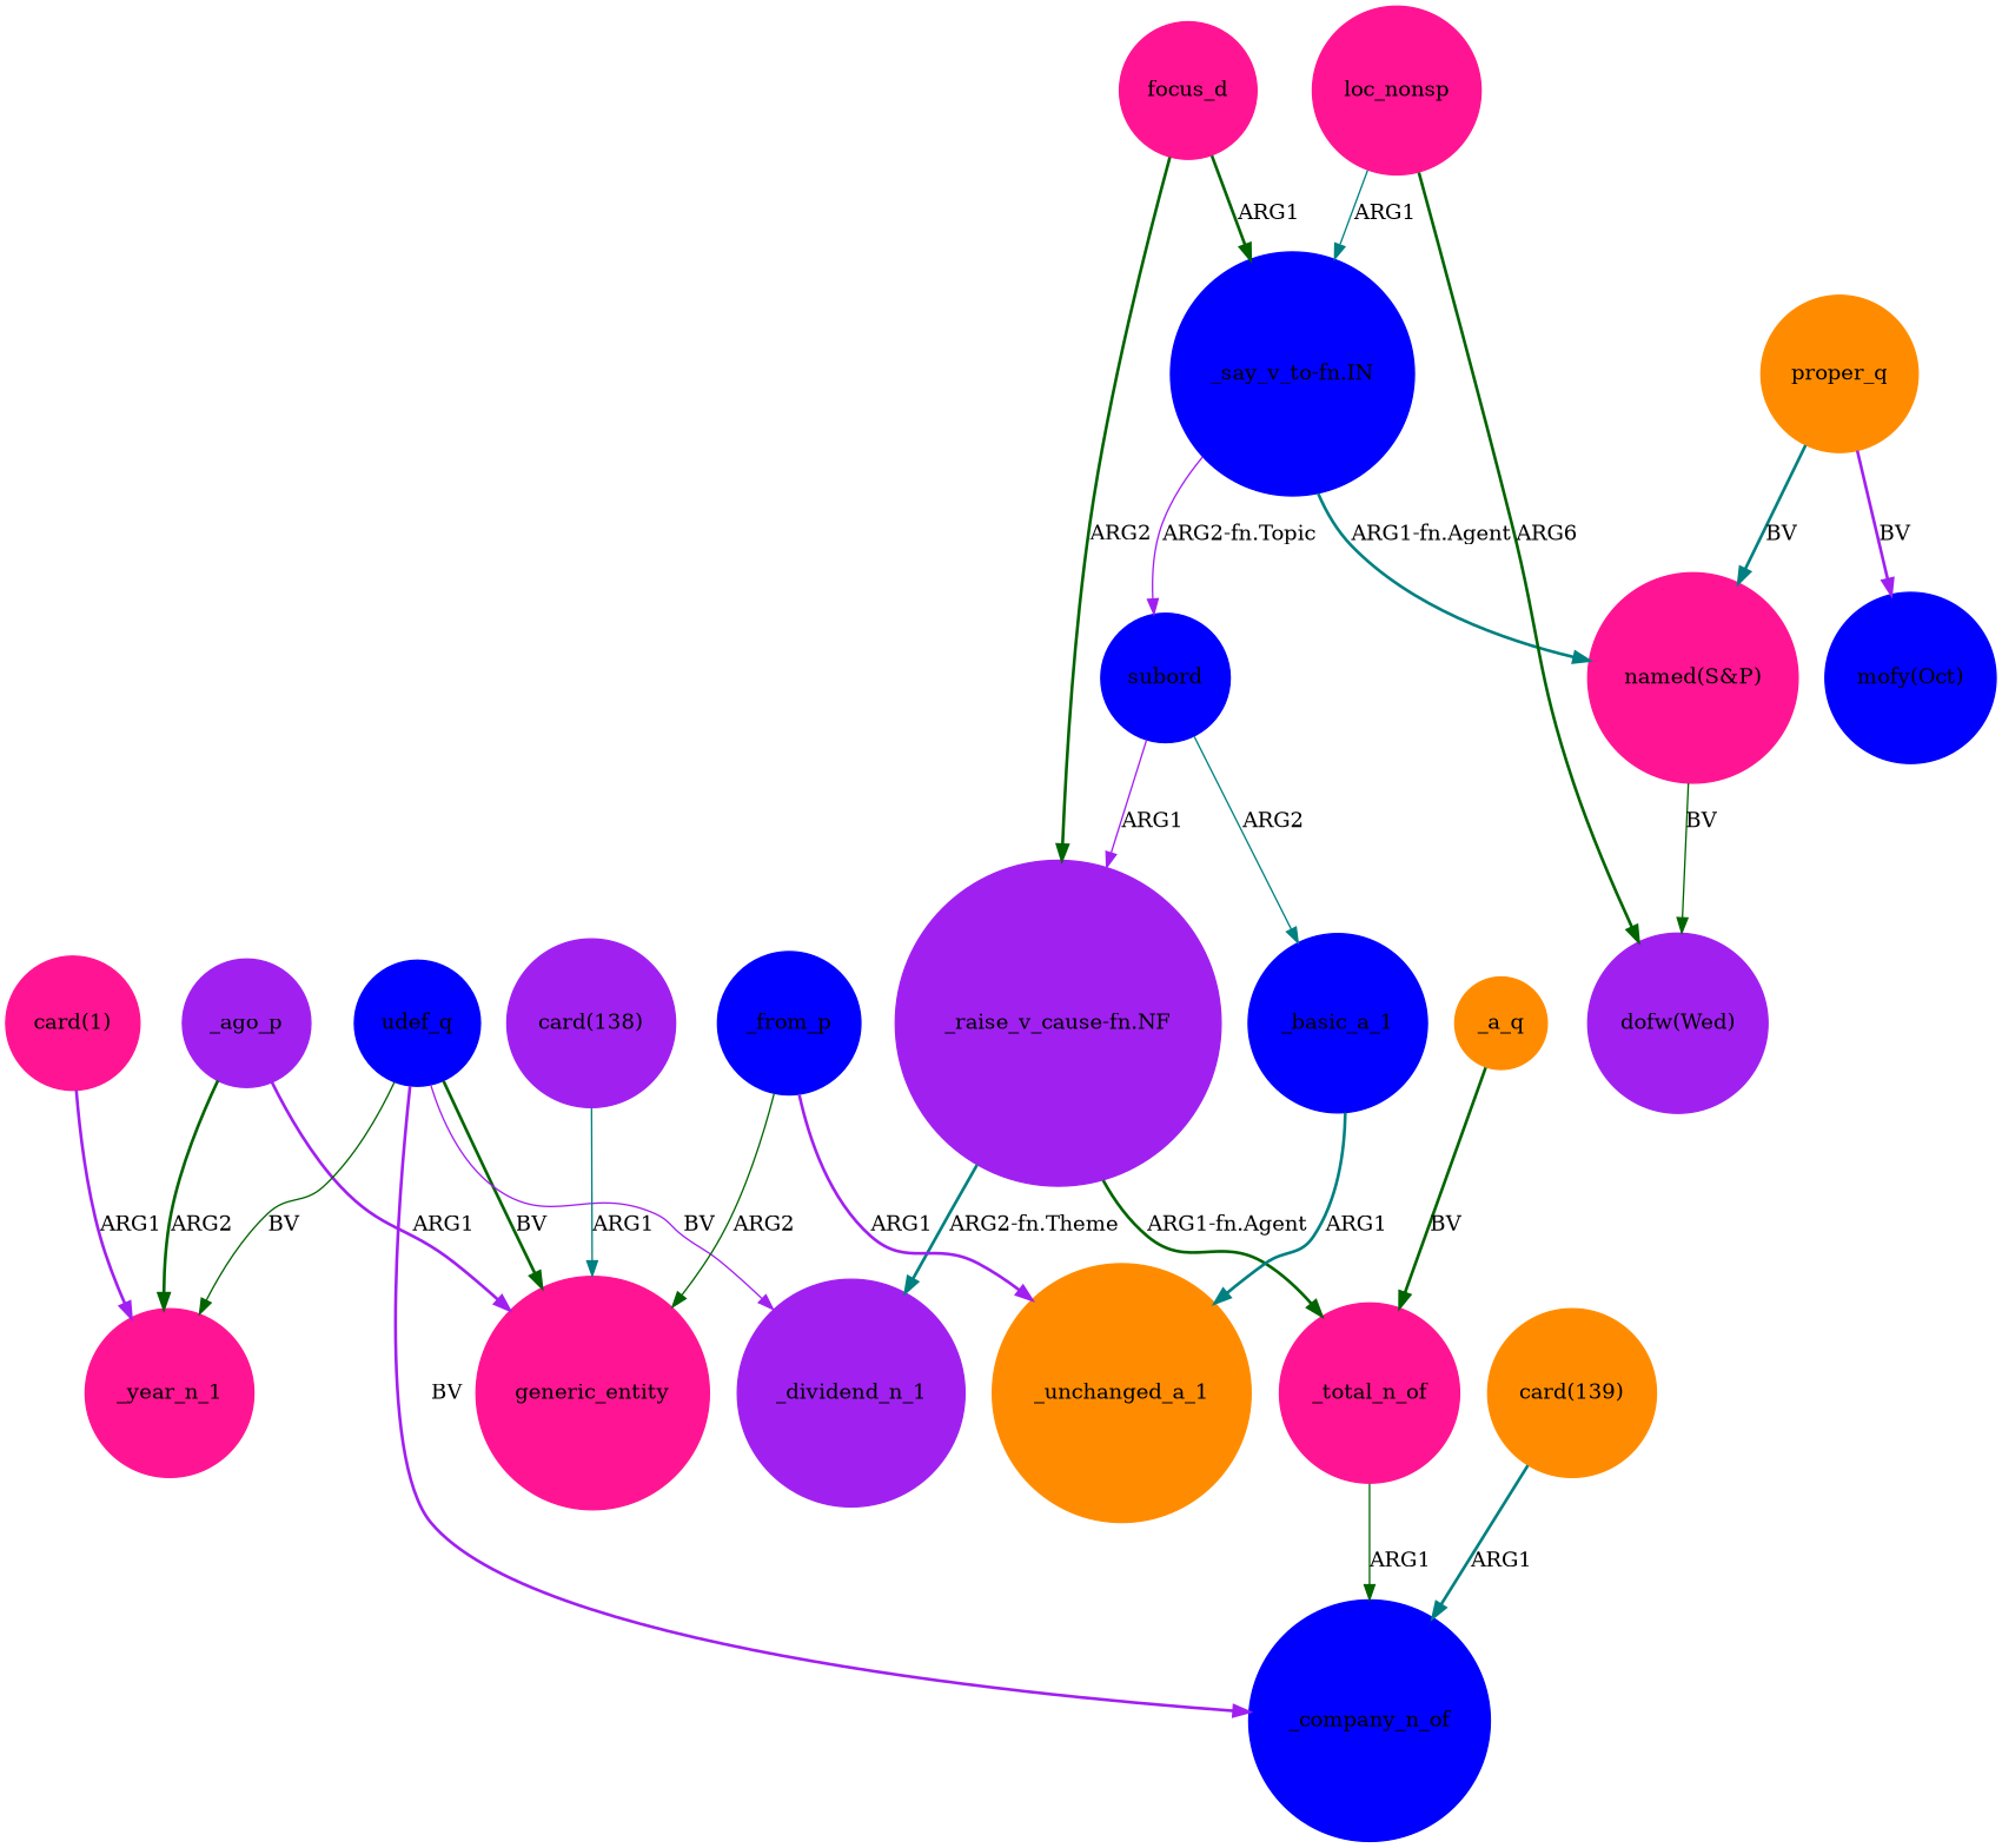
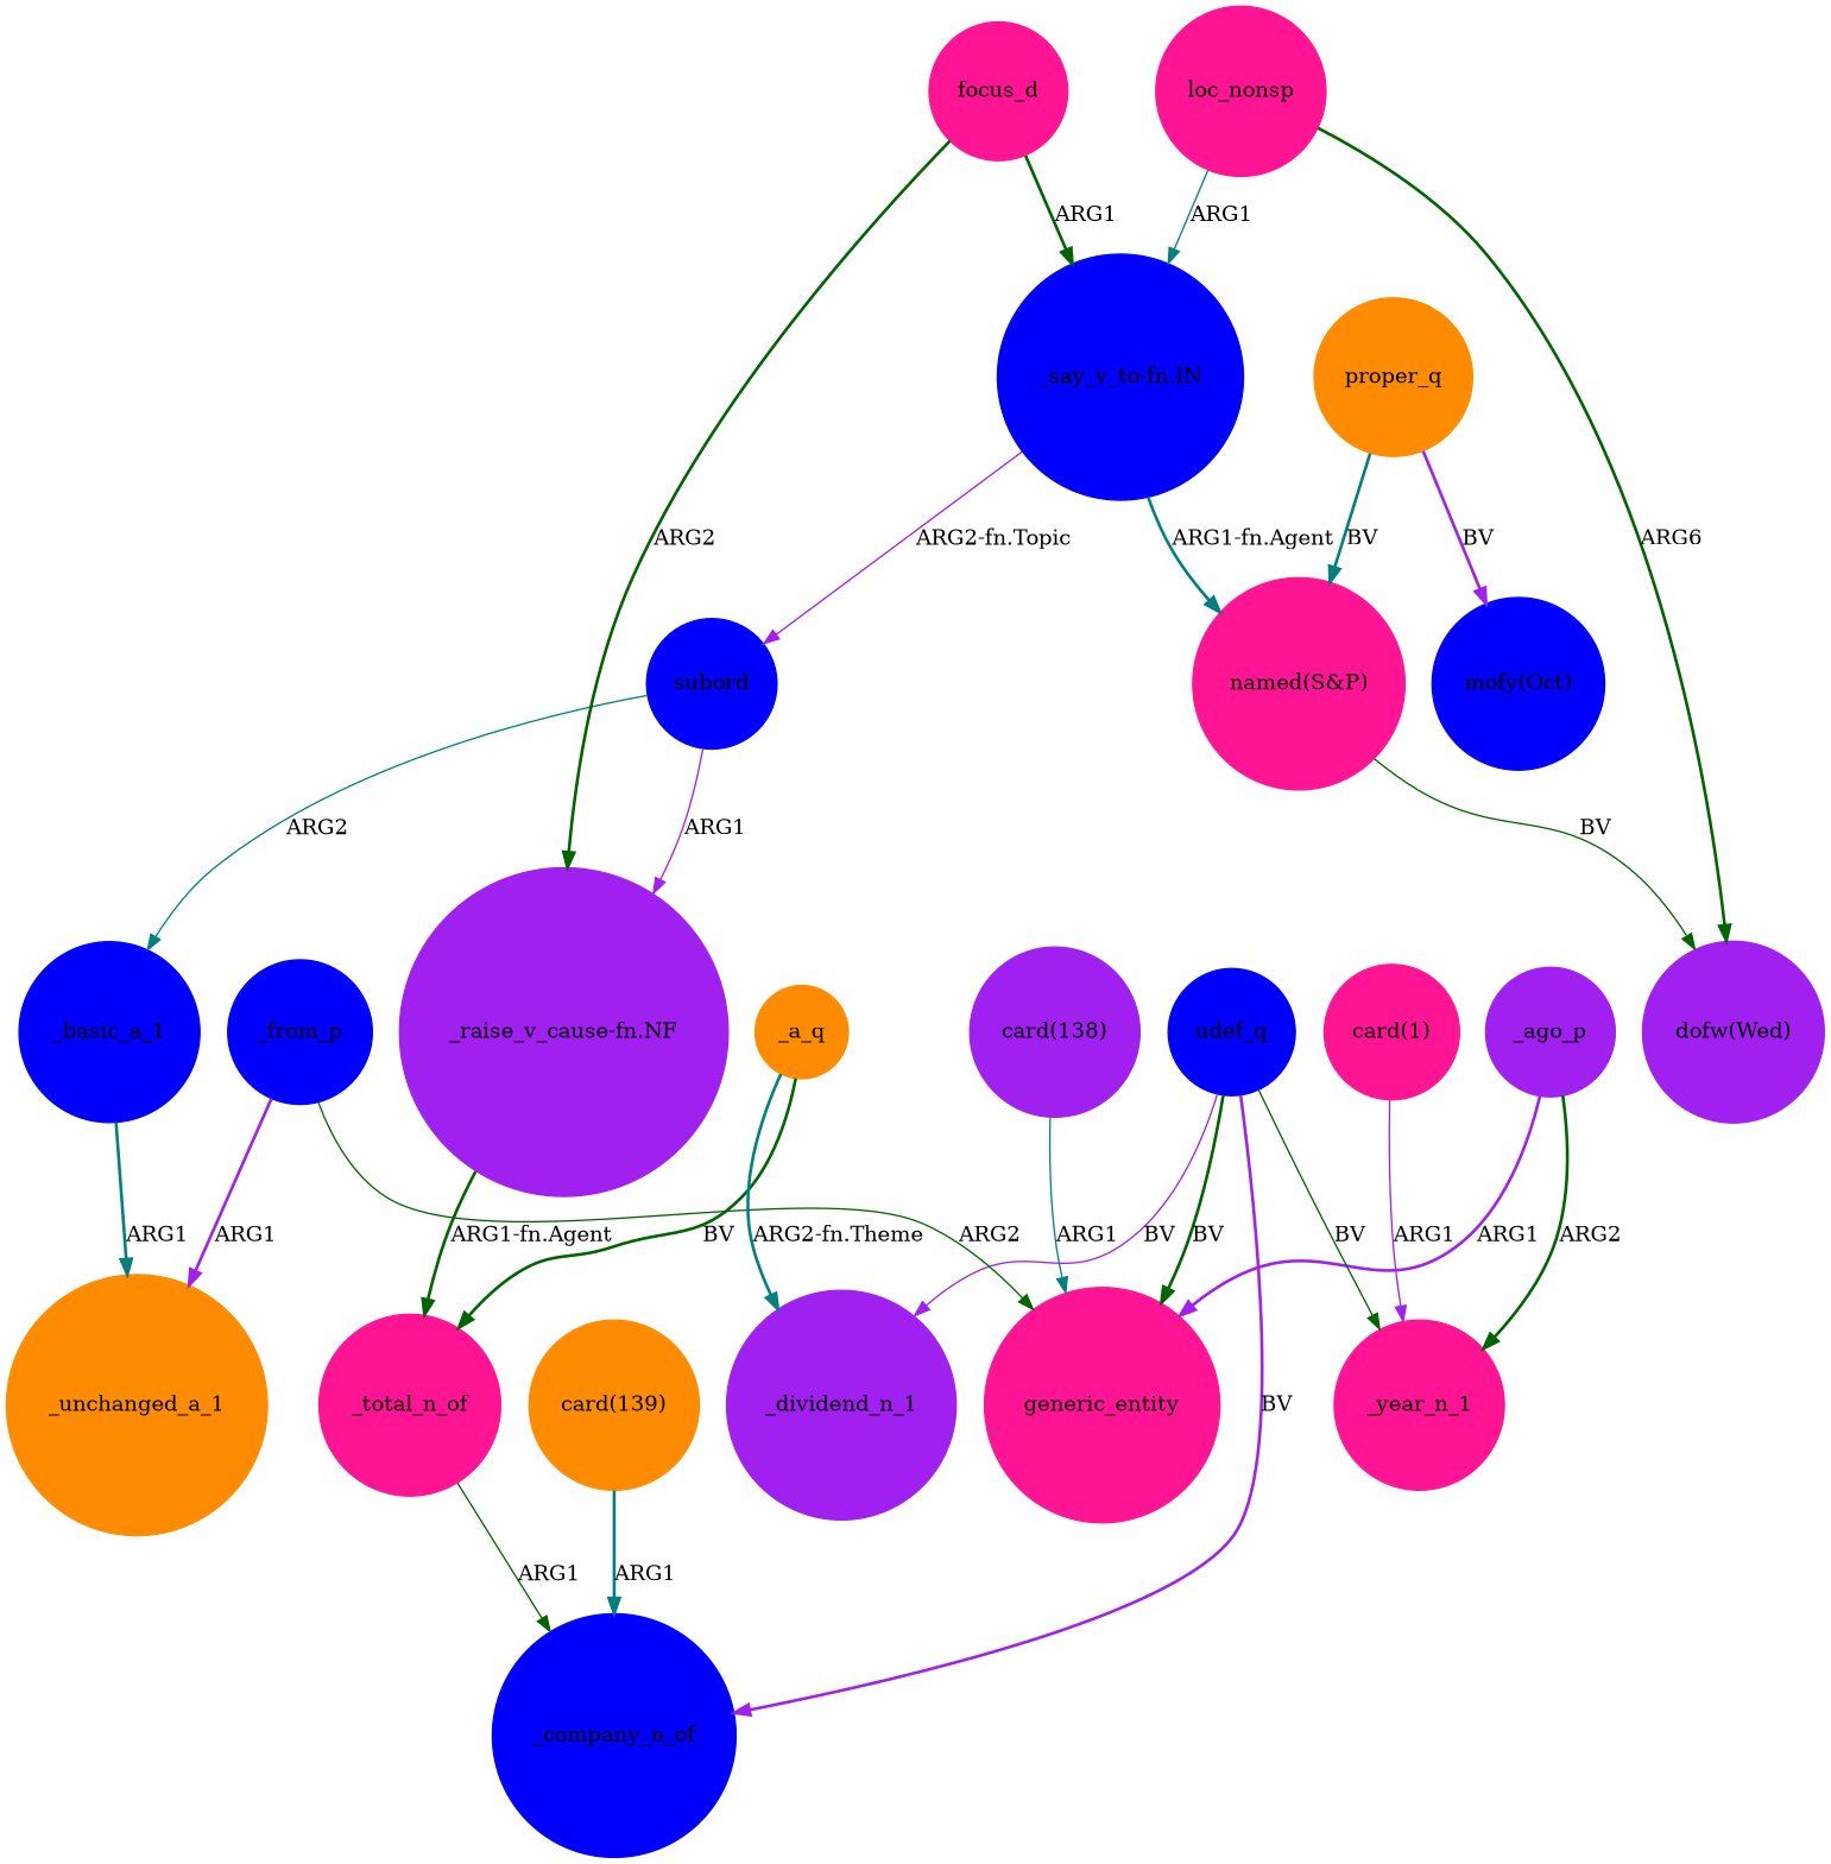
  digraph {
    node [color=blue shape=circle style=filled]
    edge [color=darkgreen style=bold]
    _company_n_of
    _total_n_of [color=deeppink]
    _ago_p [color=purple]
    generic_entity [color=deeppink]
    _year_n_1 [color=deeppink]
    subord
    "_raise_v_cause-fn.NF" [color=purple]
    _basic_a_1
    _dividend_n_1 [color=purple]
    _unchanged_a_1 [color=darkorange]
    udef_q
    "_say_v_to-fn.IN"
    "named(S&P)" [color=deeppink]
    "dofw(Wed)" [color=purple]
    "card(138)" [color=purple]
    focus_d [color=deeppink]
    "mofy(Oct)"
    proper_q [color=darkorange]
    _from_p
    "card(139)" [color=darkorange]
    loc_nonsp [color=deeppink]
    "card(1)" [color=deeppink]
    _a_q [color=darkorange]
    _total_n_of -> _company_n_of [label=ARG1 style=solid]
    _ago_p -> generic_entity [color=purple label=ARG1]
    _ago_p -> _year_n_1 [label=ARG2]
    subord -> "_raise_v_cause-fn.NF" [color=purple label=ARG1 style=solid]
    subord -> _basic_a_1 [color=teal label=ARG2 style=solid]
    "_raise_v_cause-fn.NF" -> _total_n_of [label="ARG1-fn.Agent"]
-   "_raise_v_cause-fn.NF" -> _dividend_n_1 [color=teal label="ARG2-fn.Theme"]
+   _a_q -> _dividend_n_1 [color=teal label="ARG2-fn.Theme"]
    _basic_a_1 -> _unchanged_a_1 [color=teal label=ARG1]
    udef_q -> _company_n_of [color=purple label=BV]
    udef_q -> generic_entity [label=BV]
    udef_q -> _year_n_1 [label=BV style=solid]
    udef_q -> _dividend_n_1 [color=purple label=BV style=solid]
    "_say_v_to-fn.IN" -> subord [color=purple label="ARG2-fn.Topic" style=solid]
    "_say_v_to-fn.IN" -> "named(S&P)" [color=teal label="ARG1-fn.Agent"]
    "named(S&P)" -> "dofw(Wed)" [label=BV style=solid]
    "card(138)" -> generic_entity [color=teal label=ARG1 style=solid]
    focus_d -> "_raise_v_cause-fn.NF" [label=ARG2]
    focus_d -> "_say_v_to-fn.IN" [label=ARG1]
    proper_q -> "named(S&P)" [color=teal label=BV]
    proper_q -> "mofy(Oct)" [color=purple label=BV]
    _from_p -> generic_entity [label=ARG2 style=solid]
    _from_p -> _unchanged_a_1 [color=purple label=ARG1]
    "card(139)" -> _company_n_of [color=teal label=ARG1]
    loc_nonsp -> "_say_v_to-fn.IN" [color=teal label=ARG1 style=solid]
    loc_nonsp -> "dofw(Wed)" [label=ARG6]
-   "card(1)" -> _year_n_1 [color=purple label=ARG1]
+   "card(1)" -> _year_n_1 [color=purple label=ARG1 style=solid]
    _a_q -> _total_n_of [label=BV]
  }
